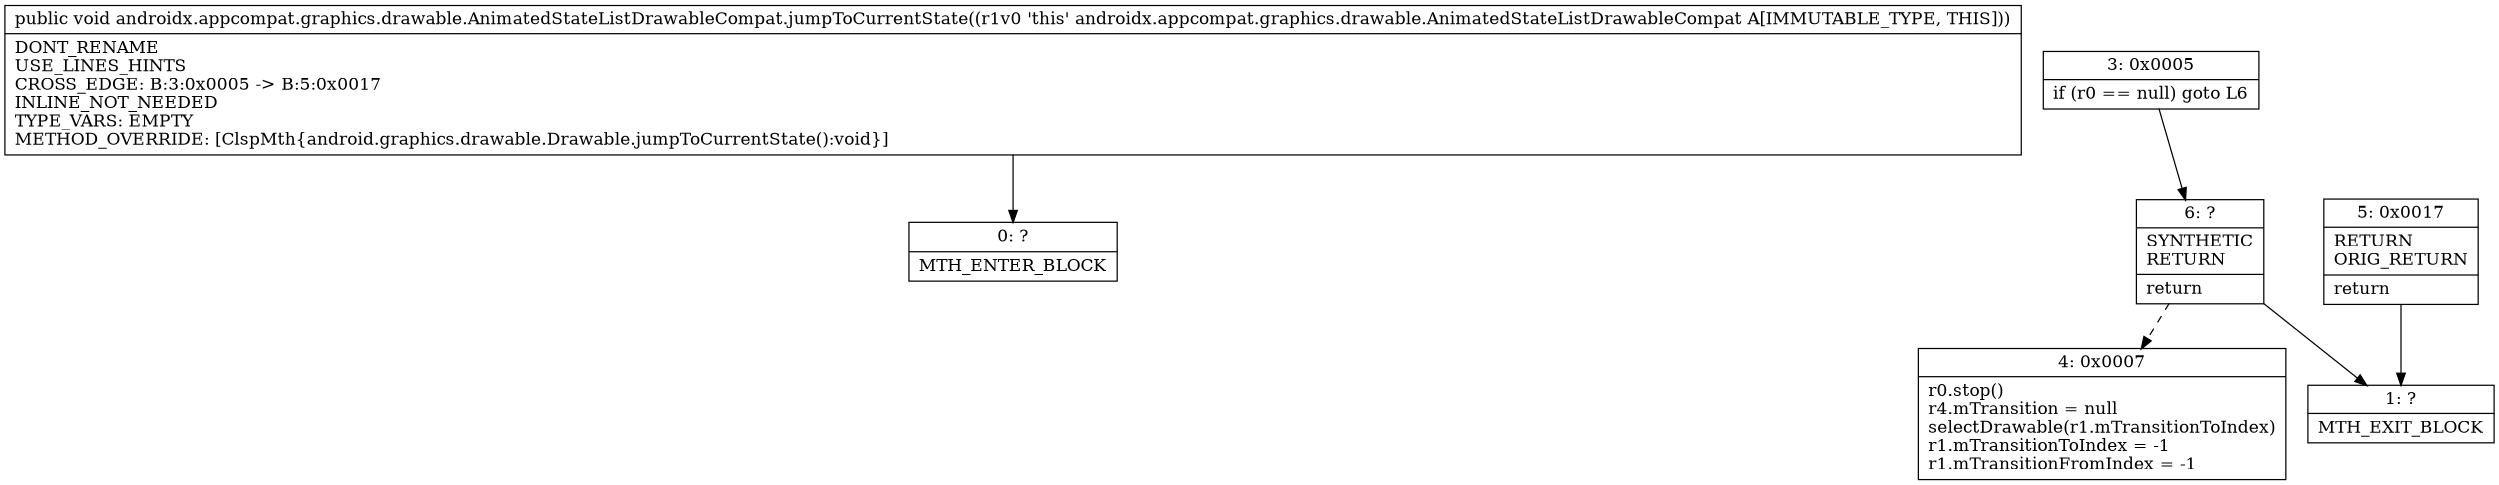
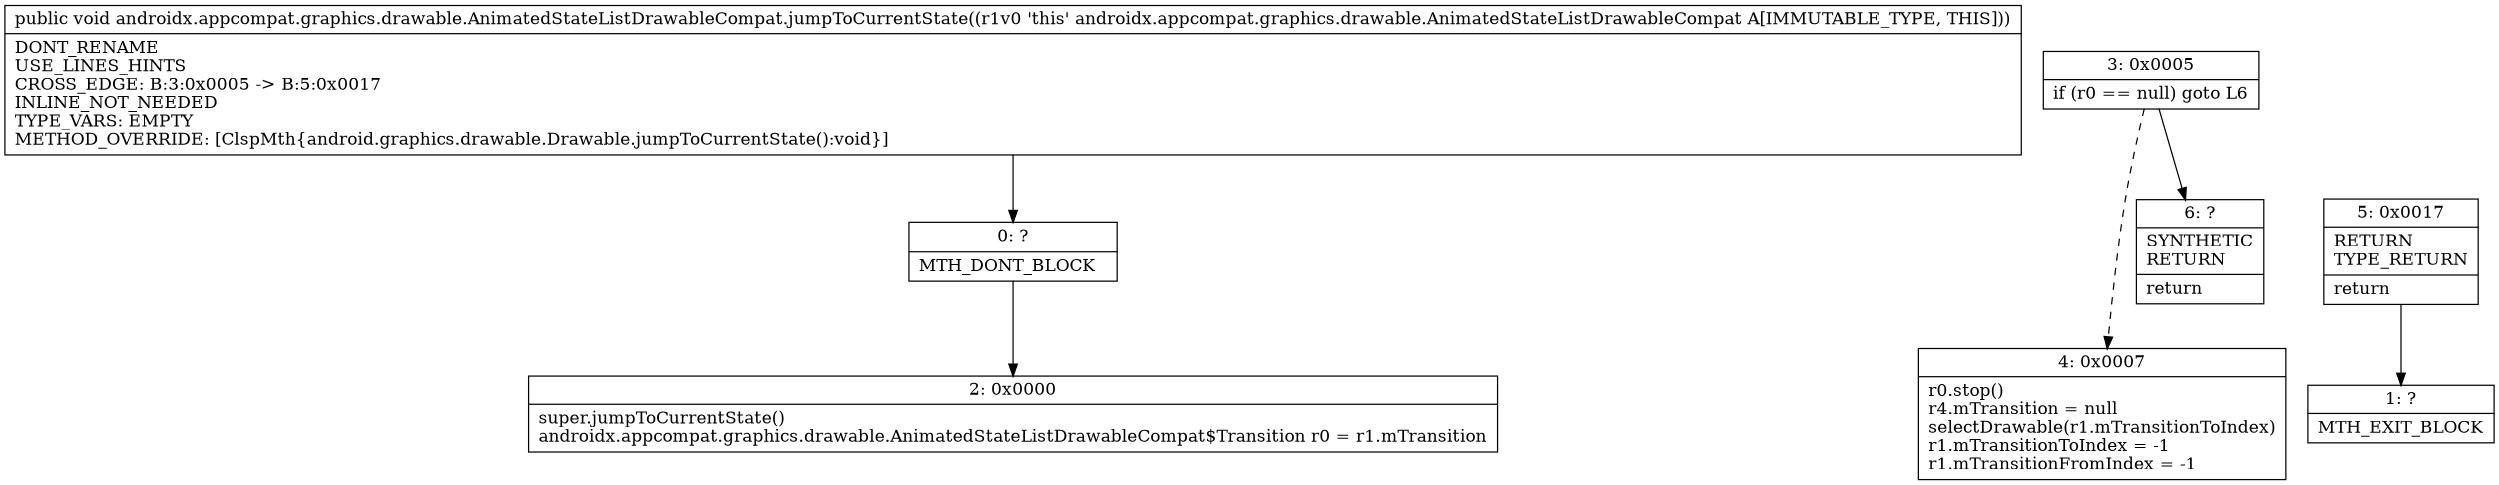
  digraph {
    node [shape=record]
-   n1 [label="{0\:\ ?|MTH_ENTER_BLOCK\l}"]
+   n1 [label="{0\:\ ?|MTH_DONT_BLOCK\l}"]
+   n2 [label="{2\:\ 0x0000|super.jumpToCurrentState()\landroidx.appcompat.graphics.drawable.AnimatedStateListDrawableCompat$Transition r0 = r1.mTransition\l}"]
    n3 [label="{3\:\ 0x0005|if (r0 == null) goto L6\l}"]
    n4 [label="{4\:\ 0x0007|r0.stop()\lr4.mTransition = null\lselectDrawable(r1.mTransitionToIndex)\lr1.mTransitionToIndex = \-1\lr1.mTransitionFromIndex = \-1\l}"]
    n5 [label="{6\:\ ?|SYNTHETIC\lRETURN\l|return\l}"]
    n6 [label="{1\:\ ?|MTH_EXIT_BLOCK\l}"]
-   n7 [label="{5\:\ 0x0017|RETURN\lORIG_RETURN\l|return\l}"]
+   n7 [label="{5\:\ 0x0017|RETURN\lTYPE_RETURN\l|return\l}"]
    n8 [label="{public void androidx.appcompat.graphics.drawable.AnimatedStateListDrawableCompat.jumpToCurrentState((r1v0 'this' androidx.appcompat.graphics.drawable.AnimatedStateListDrawableCompat A[IMMUTABLE_TYPE, THIS]))  | DONT_RENAME\lUSE_LINES_HINTS\lCROSS_EDGE: B:3:0x0005 \-\> B:5:0x0017\lINLINE_NOT_NEEDED\lTYPE_VARS: EMPTY\lMETHOD_OVERRIDE: [ClspMth\{android.graphics.drawable.Drawable.jumpToCurrentState():void\}]\l}"]
-   n5 -> n4 [style=dashed]
+   n1 -> n2
+   n3 -> n4 [style=dashed]
    n3 -> n5
-   n5 -> n6
    n7 -> n6
    n8 -> n1
  }
